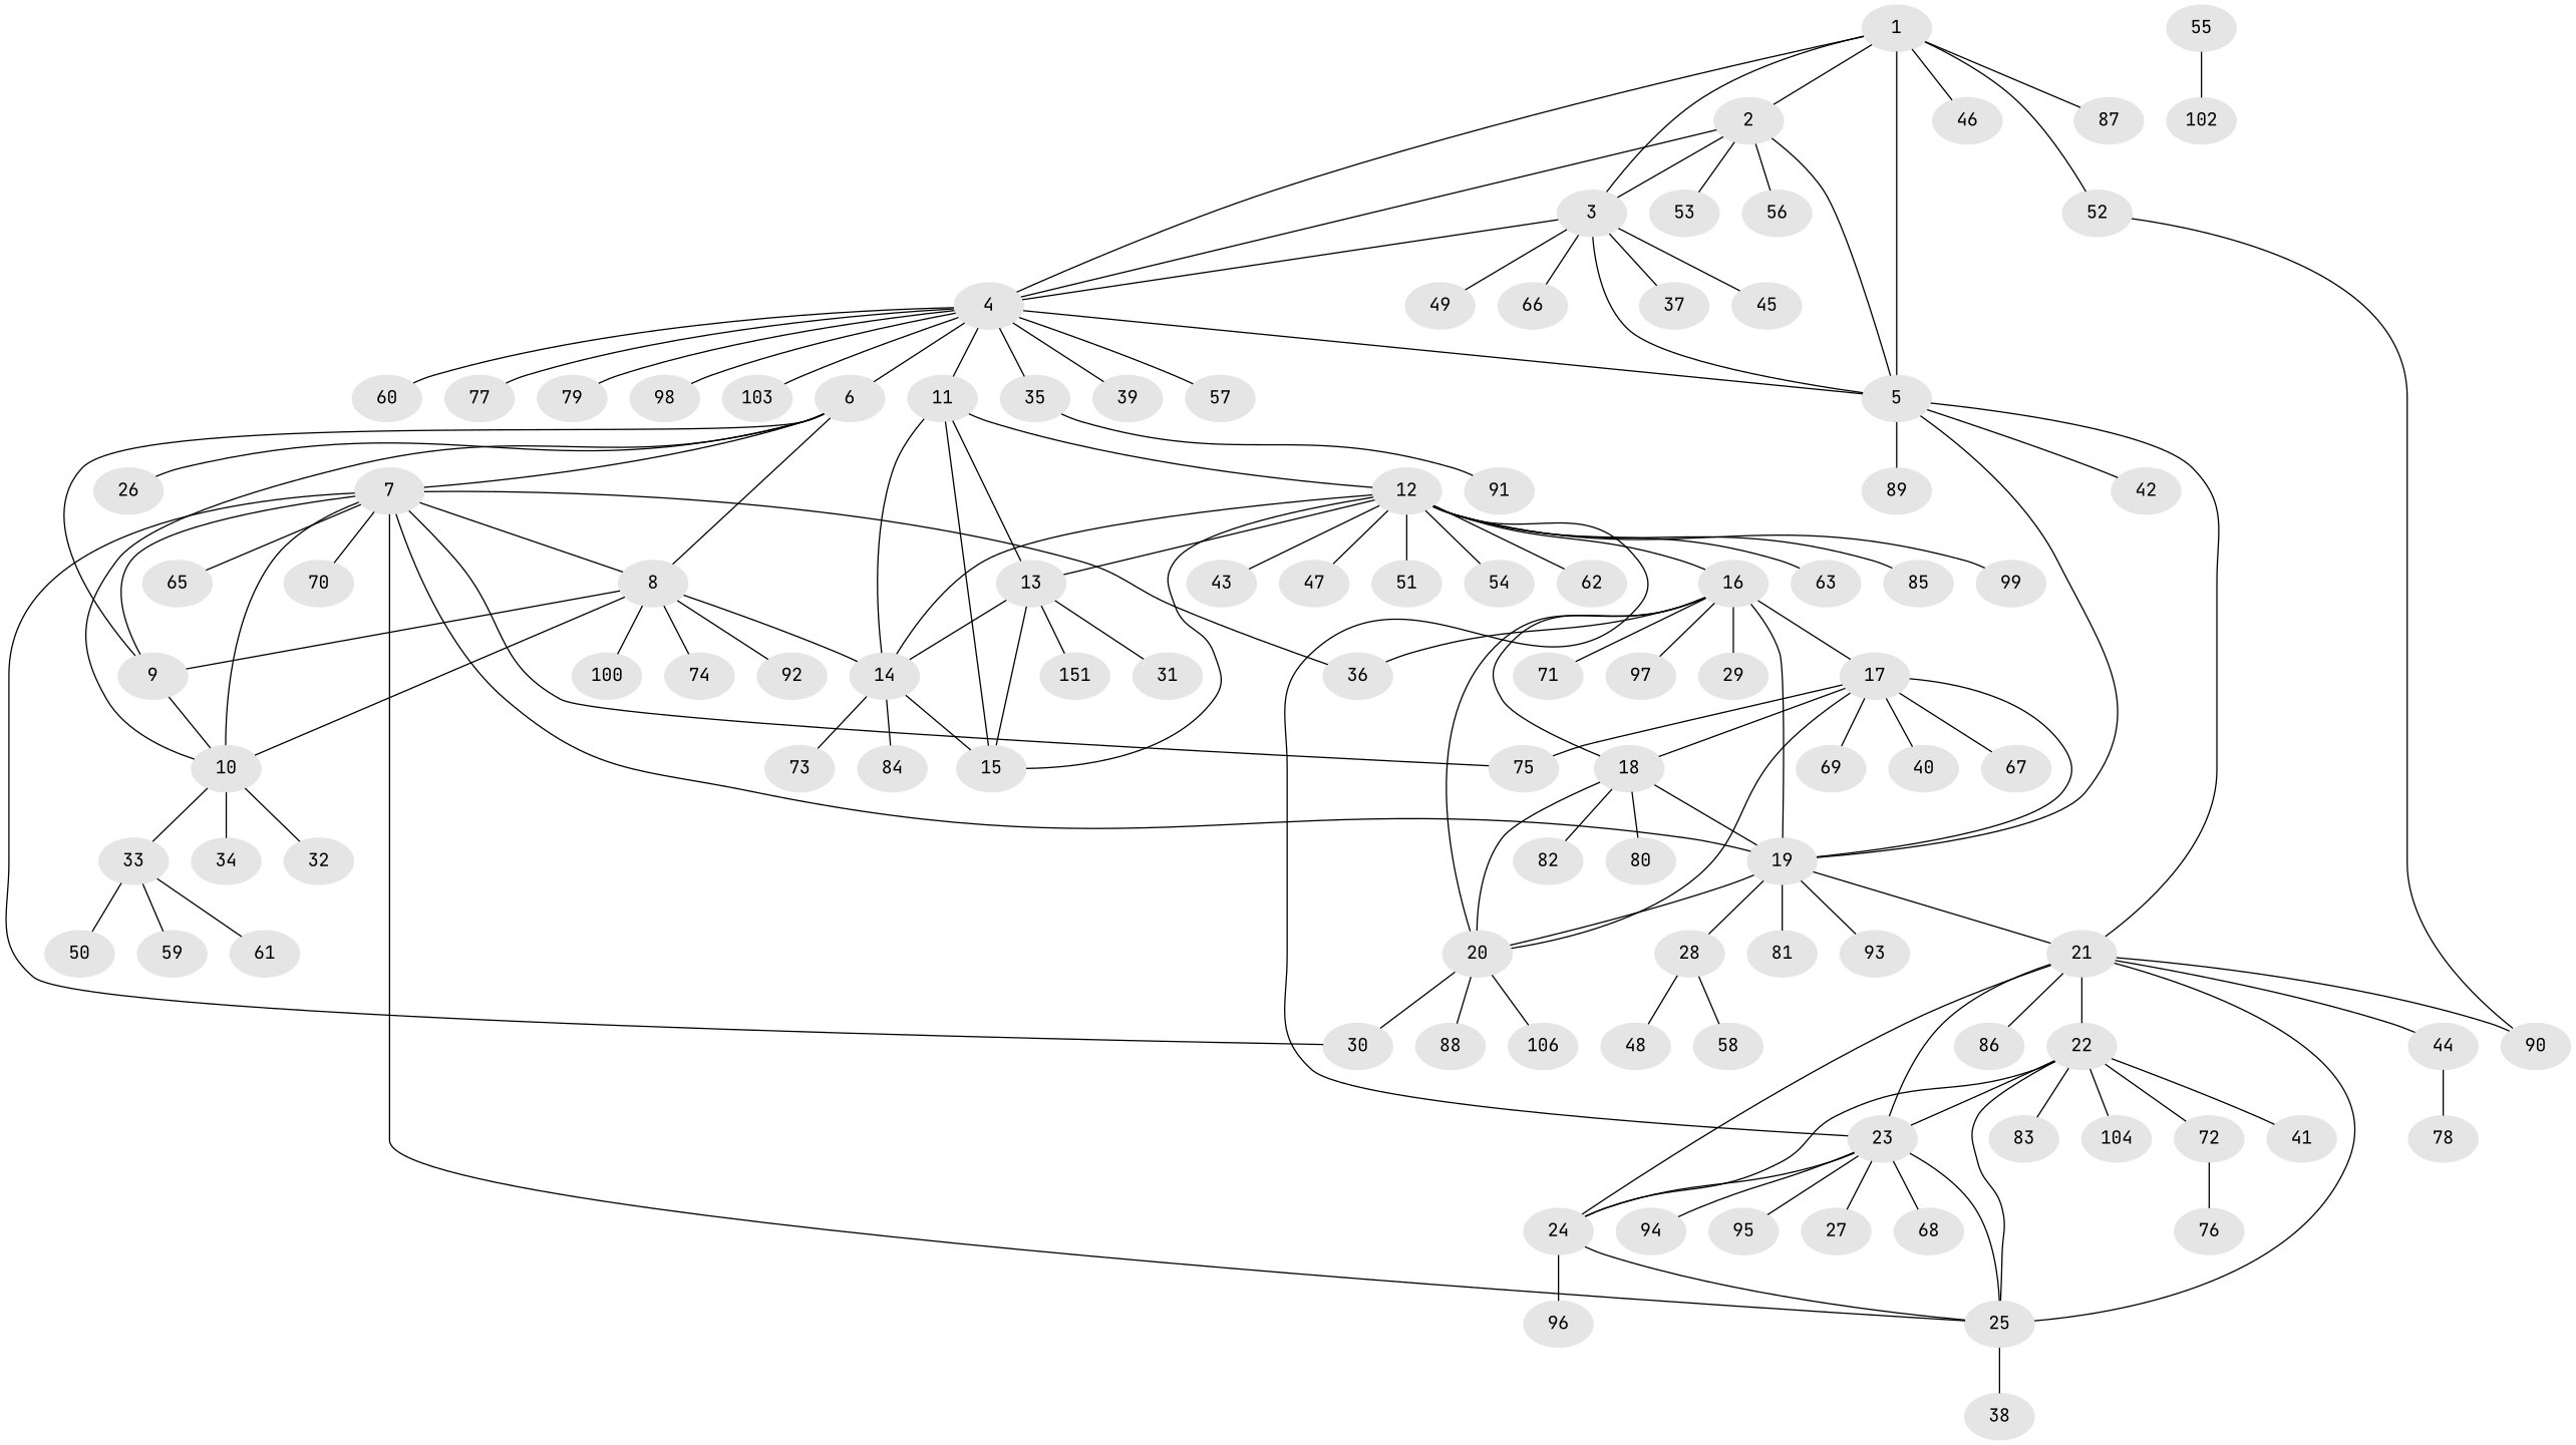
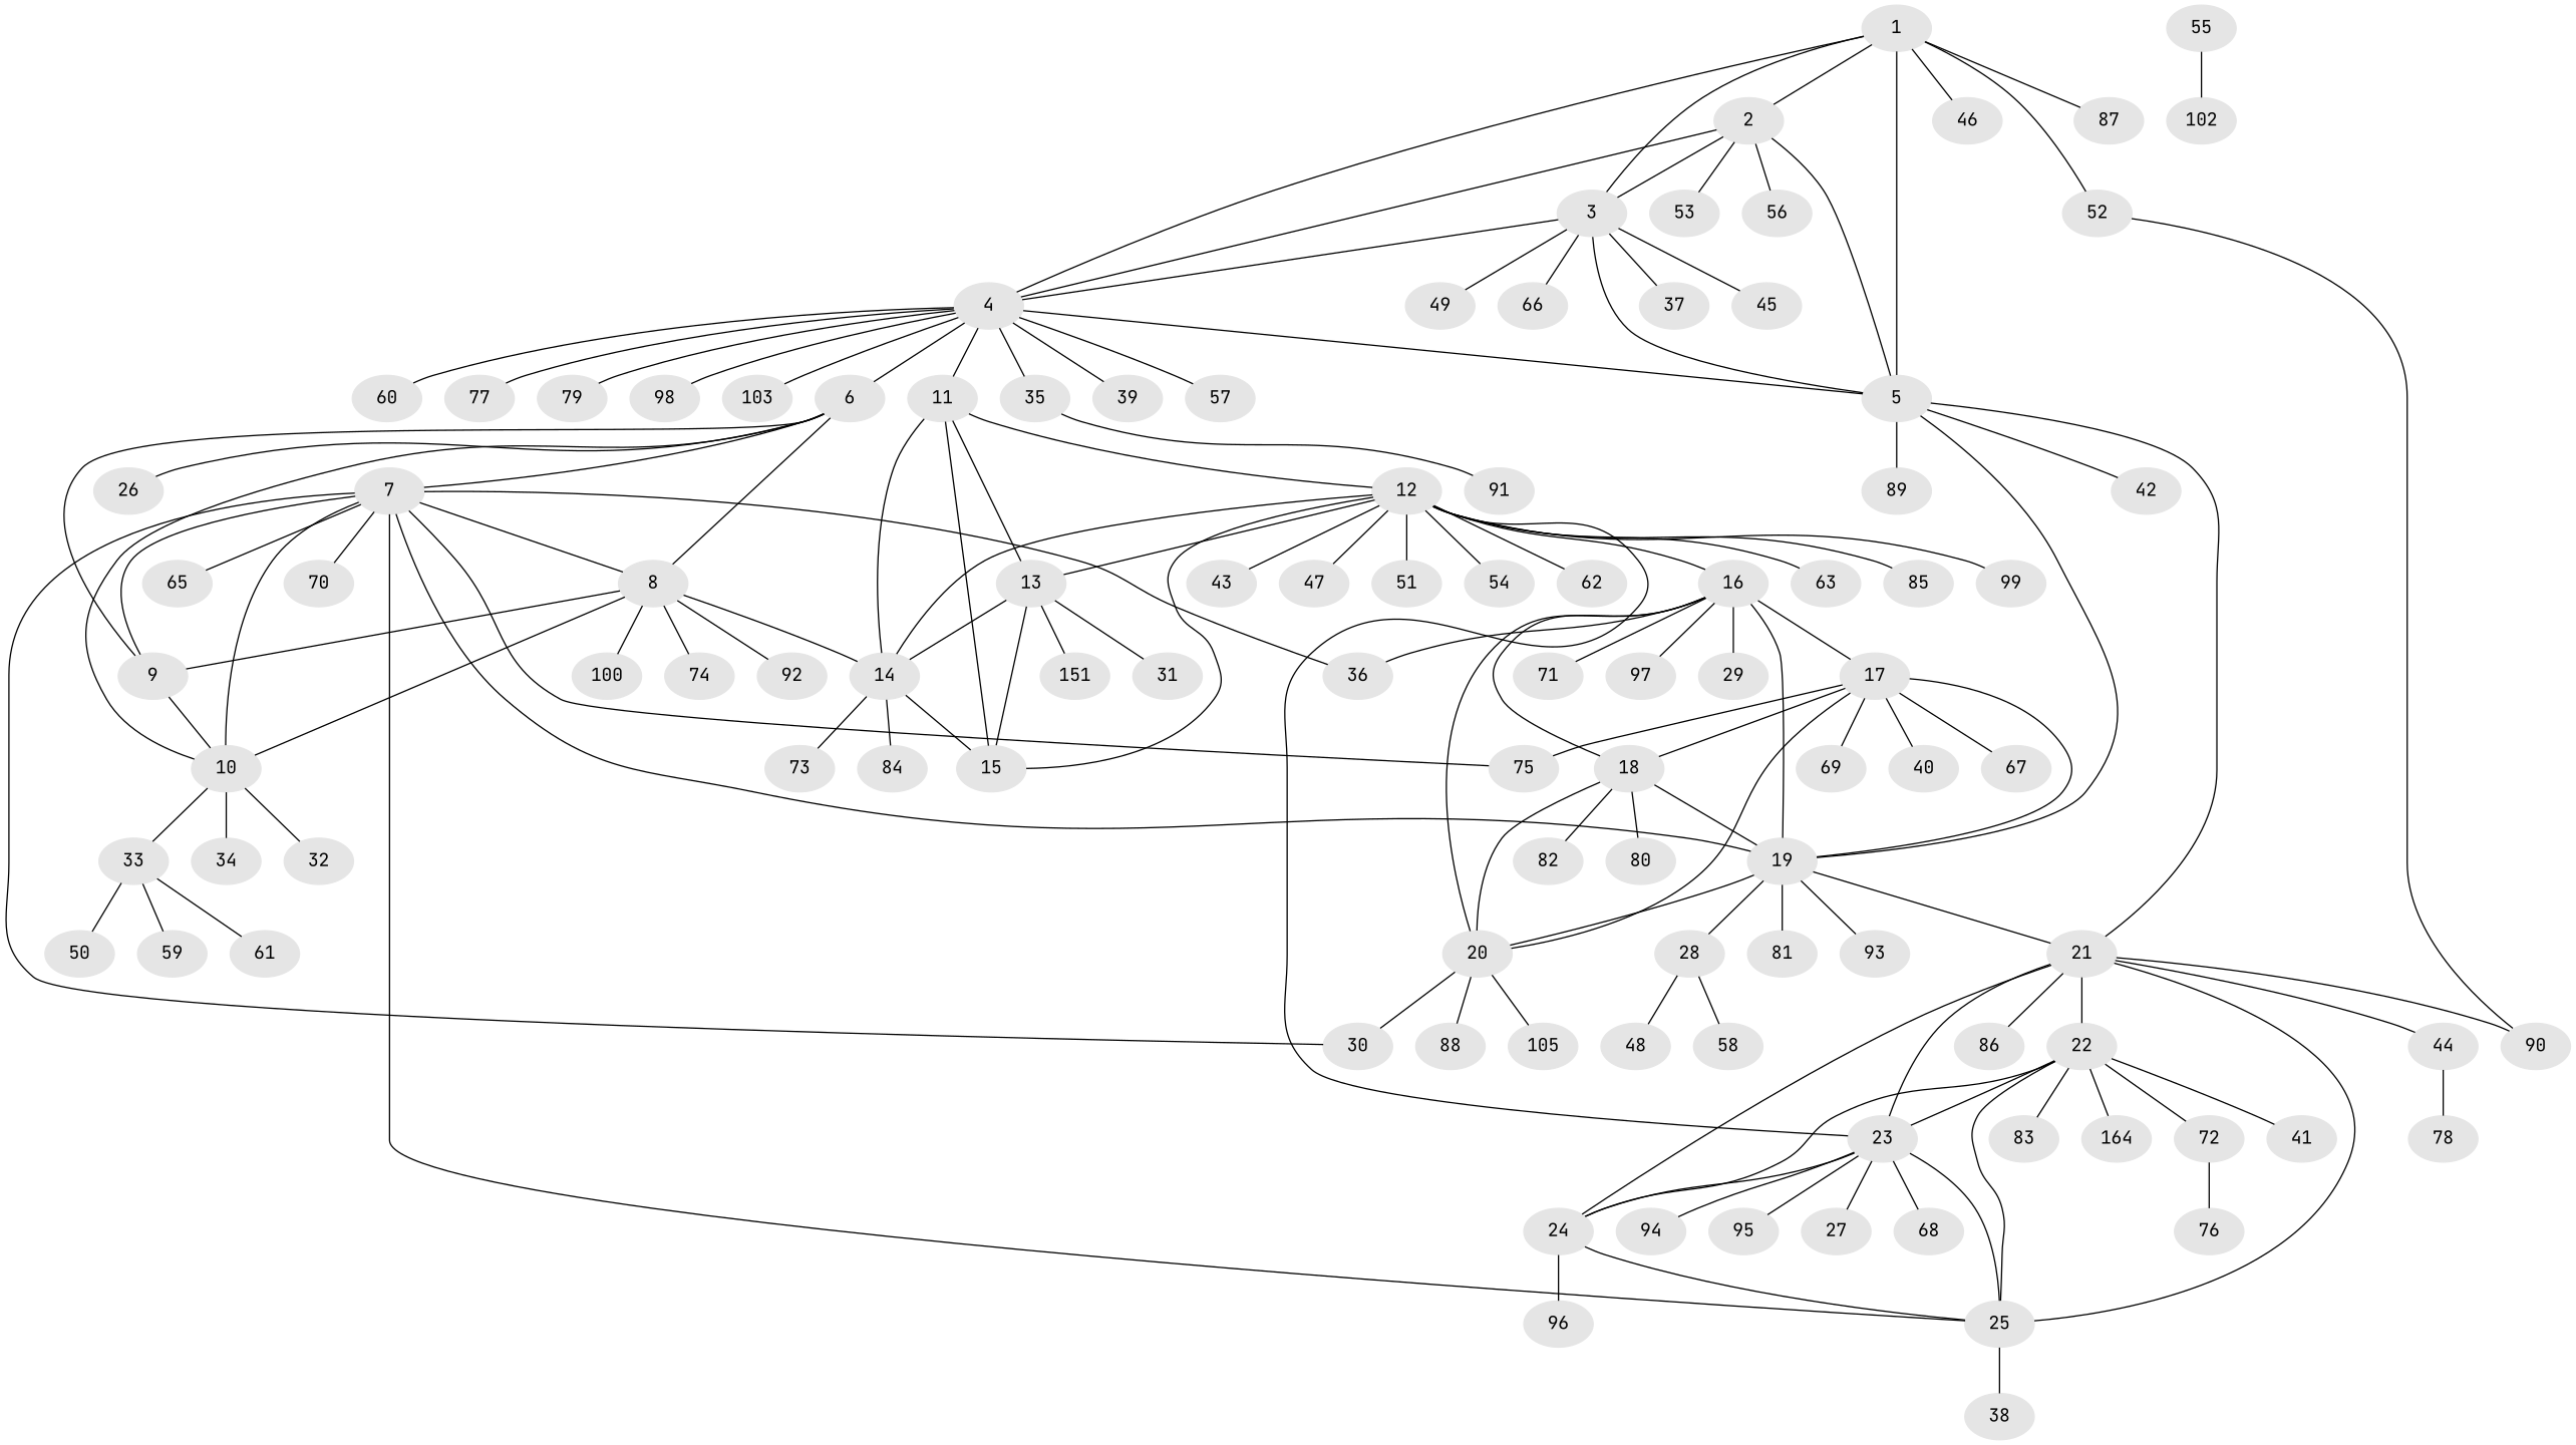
  graph {
    fontname="JetBrains Mono"
    node [color=gray90 fontname="JetBrains Mono" style=filled]
    edge [fontname="JetBrains Mono"]
    1
    2
    3
    4
    5
    46
    52
    87
    53
    56
    37
    45
    49
    66
    6
    11
    35
    39
    57
    60
    77
    79
    98
    103
    19
    21
    42
    89
    90
    7
    8
    9
    10
    26
    14
    12
    13
    15
    91
    20
    28
    81
    93
    25
    23
    22
    24
    44
    86
    30
    36
    65
    70
    75
    74
    92
    100
    32
    33
    34
    38
    73
    84
    50
    59
    61
    16
    43
    47
    51
    54
    62
    63
    85
    99
    31
    n77 [label=151]
    17
    18
    29
    71
    97
    27
    68
    94
    95
    40
    67
    69
    80
    82
    88
-   105 [label=106]
+   105
    48
    58
    41
    72
    83
-   104
+   104 [label=164]
    96
    78
    55
    102
    76
    1 -- 2
    1 -- 3
    1 -- 4
    1 -- 5
    1 -- 46
    1 -- 52
    1 -- 87
    2 -- 3
    2 -- 4
    2 -- 5
    2 -- 53
    2 -- 56
    3 -- 4
    3 -- 5
    3 -- 37
    3 -- 45
    3 -- 49
    3 -- 66
    4 -- 5
    4 -- 6
    4 -- 11
    4 -- 35
    4 -- 39
    4 -- 57
    4 -- 60
    4 -- 77
    4 -- 79
    4 -- 98
    4 -- 103
    5 -- 19
    5 -- 21
    5 -- 42
    5 -- 89
    52 -- 90
    6 -- 7
    6 -- 8
    6 -- 9
    6 -- 10
    6 -- 26
    11 -- 14
    11 -- 12
    11 -- 13
    11 -- 15
    35 -- 91
    19 -- 21
    19 -- 20
    19 -- 28
    19 -- 81
    19 -- 93
    21 -- 90
    21 -- 25
    21 -- 23
    21 -- 22
    21 -- 24
    21 -- 44
    21 -- 86
    7 -- 19
    7 -- 8
    7 -- 9
    7 -- 10
    7 -- 25
    7 -- 30
    7 -- 36
    7 -- 65
    7 -- 70
    7 -- 75
    8 -- 9
    8 -- 10
    8 -- 14
    8 -- 74
    8 -- 92
    8 -- 100
    9 -- 10
    10 -- 32
    10 -- 33
    10 -- 34
    14 -- 15
    14 -- 73
    14 -- 84
    12 -- 14
    12 -- 13
    12 -- 15
    12 -- 23
    12 -- 16
    12 -- 43
    12 -- 47
    12 -- 51
    12 -- 54
    12 -- 62
    12 -- 63
    12 -- 85
    12 -- 99
    13 -- 14
    13 -- 15
    13 -- 31
    13 -- n77
    20 -- 30
    20 -- 88
    20 -- 105
    28 -- 48
    28 -- 58
    25 -- 38
    23 -- 25
    23 -- 24
    23 -- 27
    23 -- 68
    23 -- 94
    23 -- 95
    22 -- 25
    22 -- 23
    22 -- 24
    22 -- 41
    22 -- 72
    22 -- 83
    22 -- 104
    24 -- 25
    24 -- 96
    44 -- 78
    33 -- 50
    33 -- 59
    33 -- 61
    16 -- 19
    16 -- 20
    16 -- 36
    16 -- 17
    16 -- 18
    16 -- 29
    16 -- 71
    16 -- 97
    17 -- 19
    17 -- 20
    17 -- 75
    17 -- 18
    17 -- 40
    17 -- 67
    17 -- 69
    18 -- 19
    18 -- 20
    18 -- 80
    18 -- 82
    72 -- 76
    55 -- 102
  }
